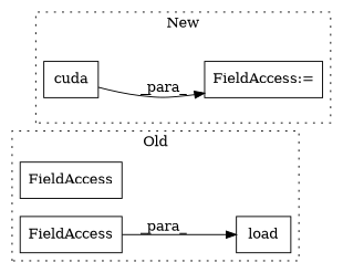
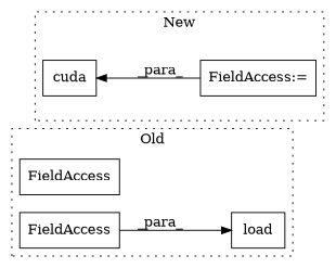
  digraph {
    rankdir=LR
    node [a=32 l=9 s=3849 shape=box]
    n1 [l="5,1" label=load s="3844,3858"]
    n2 [a=22 label=FieldAccess]
    n3 [a=22 label=FieldAccess]
    n4 [l=6 label=cuda s=5866]
    n5 [a=7 l=1 label="FieldAccess:=" s=5730]
    subgraph cluster_1 {
      label=Old
      style=dotted
      n1
      n2
      n3
    }
    subgraph cluster_2 {
      label=New
      style=dotted
      n4
      n5
    }
    n3 -> n1 [label=_para_]
-   n4 -> n5 [label=_para_]
+   n5 -> n4 [label=_para_]
  }
